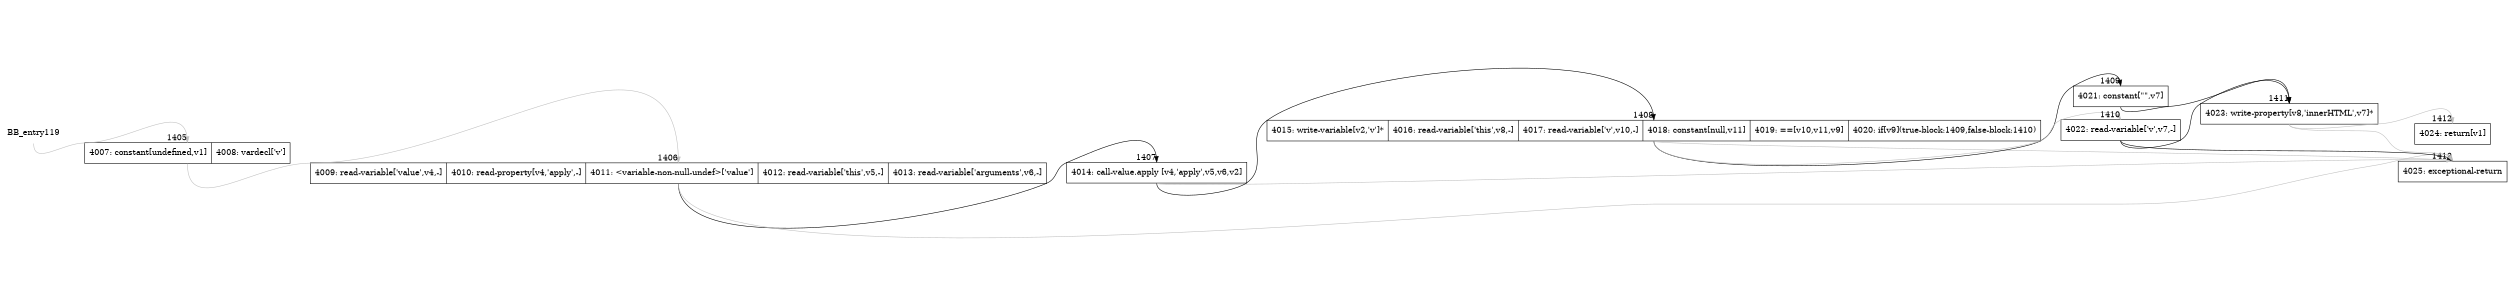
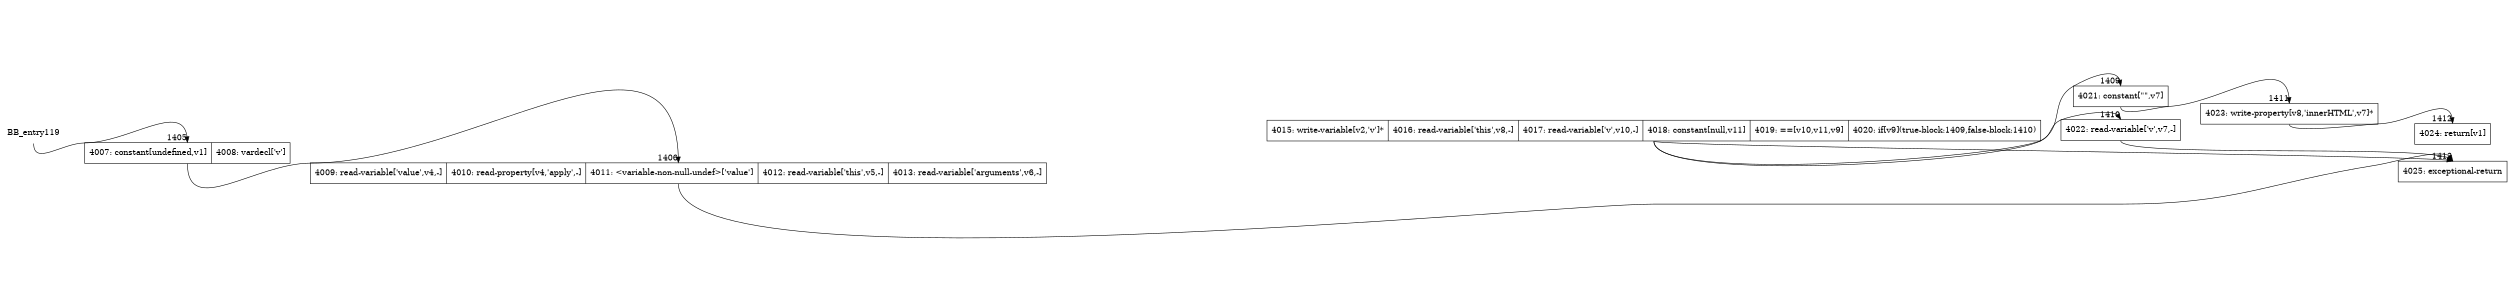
  digraph {
    rankdir=LR
    node [shape=record]
    edge [headport=n tailport=s]
    n1 [label=BB_entry119 shape=none]
    n2 [label="{4007: constant[undefined,v1]|4008: vardecl['v']}"]
    n3 [label="{4009: read-variable['value',v4,-]|4010: read-property[v4,'apply',-]|4011: \<variable-non-null-undef\>['value']|4012: read-variable['this',v5,-]|4013: read-variable['arguments',v6,-]}"]
-   n4 [label="{4014: call-value.apply [v4,'apply',v5,v6,v2]}"]
    n5 [label="{4025: exceptional-return}"]
    n6 [label="{4015: write-variable[v2,'v']*|4016: read-variable['this',v8,-]|4017: read-variable['v',v10,-]|4018: constant[null,v11]|4019: ==[v10,v11,v9]|4020: if[v9](true-block:1409,false-block:1410)}"]
    n7 [label="{4021: constant[\"\",v7]}"]
    n8 [label="{4022: read-variable['v',v7,-]}"]
    n9 [label="{4023: write-property[v8,'innerHTML',v7]*}"]
    n10 [label="{4024: return[v1]}"]
-   n1 -> n2 [headlabel="    1405" color=gray]
-   n2 -> n3 [headlabel="      1406" color=gray]
-   n3 -> n4 [headlabel="      1407"]
-   n3 -> n5 [color=gray headlabel="      1413"]
-   n4 -> n5 [color=gray]
-   n4 -> n6 [headlabel="      1408"]
-   n6 -> n5 [color=gray]
+   n1 -> n2 [headlabel="    1405"]
+   n2 -> n3 [headlabel="      1406"]
+   n3 -> n5 [color=black headlabel="      1413"]
+   n6 -> n5 [color=black]
    n6 -> n7 [headlabel="      1409"]
-   n6 -> n8 [headlabel="      1410" color=gray]
+   n6 -> n8 [headlabel="      1410"]
    n7 -> n9 [headlabel="      1411"]
    n8 -> n5 [color=black]
-   n8 -> n9
-   n9 -> n5 [color=gray]
-   n9 -> n10 [headlabel="      1412" color=gray]
+   n9 -> n10 [headlabel="      1412"]
  }
